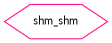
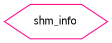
  digraph {
    rankdir=LR
    fontname=Lato
-   n1 [color=deeppink fillcolor=white fontname=Lato fontsize=10 height=0.2 label=shm_shm shape=hexagon style=filled width=0.4]
+   n1 [color=deeppink fillcolor=white fontname=Lato fontsize=10 height=0.2 label=shm_info shape=hexagon style=filled width=0.4]
  }
